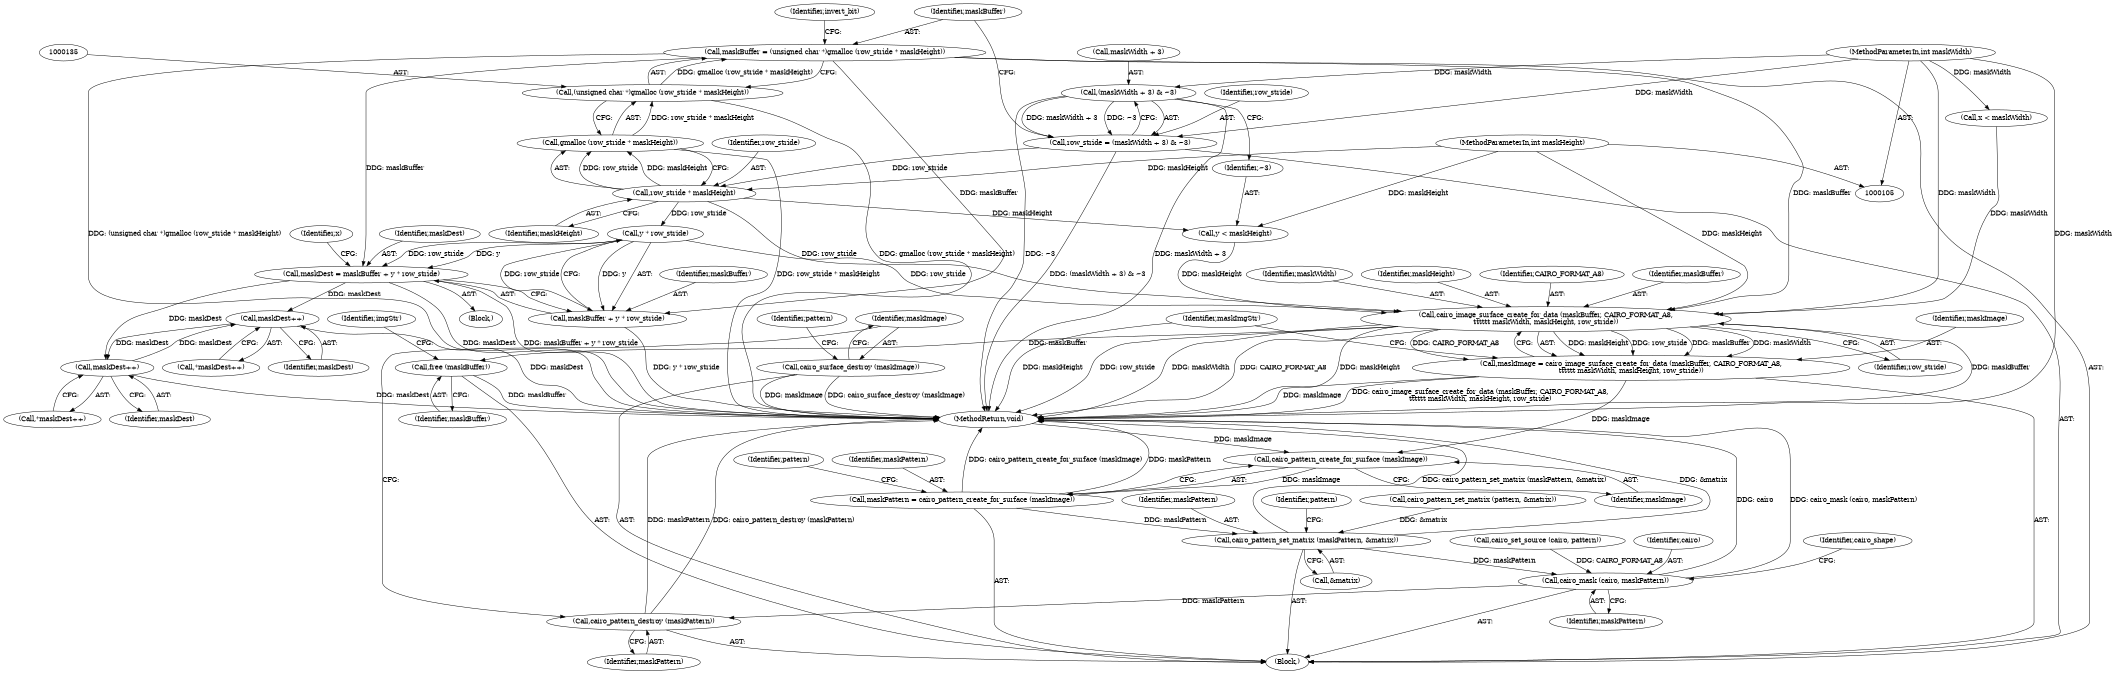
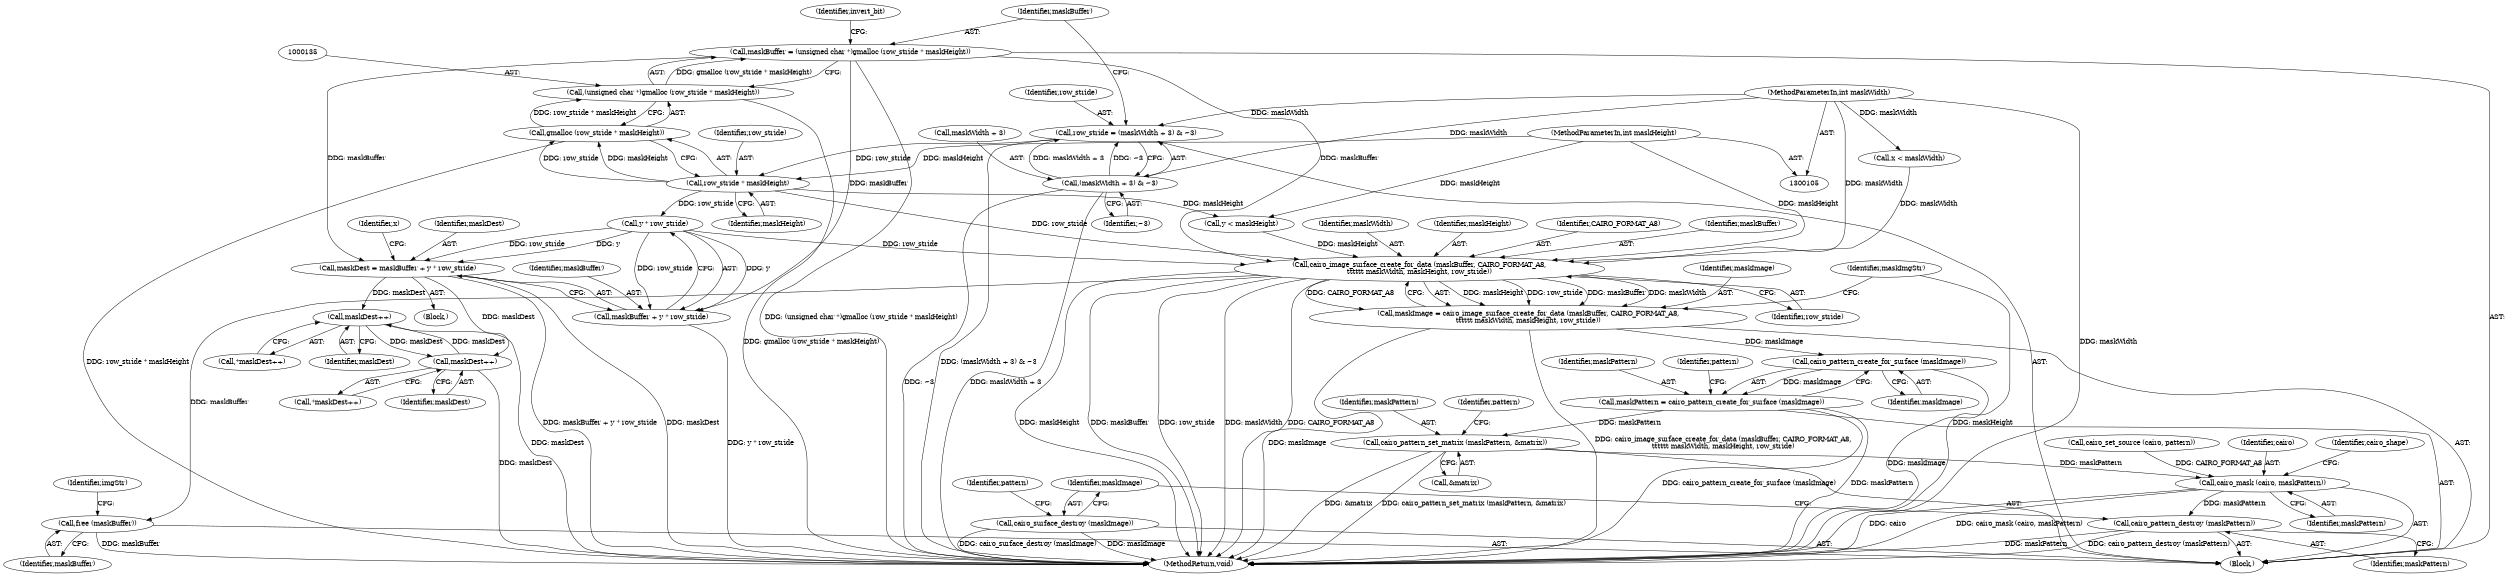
  digraph {
    n1 [label="(Call,maskBuffer = (unsigned char *)gmalloc (row_stride * maskHeight))"]
    n2 [label="(Call,(unsigned char *)gmalloc (row_stride * maskHeight))"]
    n3 [label="(Call,maskDest = maskBuffer + y * row_stride)"]
    n4 [label="(Call,maskBuffer + y * row_stride)"]
    n5 [label="(Call,cairo_image_surface_create_for_data (maskBuffer, CAIRO_FORMAT_A8,\n\t\t\t\t\t\t maskWidth, maskHeight, row_stride))"]
    n6 [label="(Block,)"]
    n7 [label="(MethodReturn,void)"]
    n8 [label="(Call,gmalloc (row_stride * maskHeight))"]
    n9 [label="(Call,maskDest++)"]
    n10 [label="(Call,maskDest++)"]
    n11 [label="(Block,)"]
    n12 [label="(Call,y * row_stride)"]
    n13 [label="(Call,maskImage = cairo_image_surface_create_for_data (maskBuffer, CAIRO_FORMAT_A8,\n\t\t\t\t\t\t maskWidth, maskHeight, row_stride))"]
    n14 [label="(Call,free (maskBuffer))"]
    n15 [label="(Identifier,row_stride)"]
    n16 [label="(Call,row_stride * maskHeight)"]
    n17 [label="(Identifier,maskHeight)"]
    n18 [label="(Call,y < maskHeight)"]
    n19 [label="(Call,row_stride = (maskWidth + 3) & ~3)"]
    n20 [label="(Call,(maskWidth + 3) & ~3)"]
    n21 [label="(Identifier,~3)"]
    n22 [label="(MethodParameterIn,int maskWidth)"]
    n23 [label="(Call,x < maskWidth)"]
-   1000105
+   1000105 [label=1300105]
    n25 [label="(Call,maskWidth + 3)"]
    n26 [label="(MethodParameterIn,int maskHeight)"]
    n27 [label="(Call,*maskDest++)"]
    n28 [label="(Identifier,maskDest)"]
    n29 [label="(Identifier,maskDest)"]
    n30 [label="(Call,*maskDest++)"]
    n31 [label="(Call,cairo_pattern_create_for_surface (maskImage))"]
    n32 [label="(Identifier,maskBuffer)"]
    n33 [label="(Call,maskPattern = cairo_pattern_create_for_surface (maskImage))"]
    n34 [label="(Identifier,maskImage)"]
    n35 [label="(Call,cairo_pattern_set_matrix (maskPattern, &matrix))"]
    n36 [label="(Call,cairo_surface_destroy (maskImage))"]
    n37 [label="(Identifier,maskImage)"]
    n38 [label="(Call,cairo_mask (cairo, maskPattern))"]
    n39 [label="(Call,&matrix)"]
    n40 [label="(Call,cairo_pattern_destroy (maskPattern))"]
    n41 [label="(Identifier,maskPattern)"]
    n42 [label="(Identifier,maskPattern)"]
    n43 [label="(Identifier,x)"]
    n44 [label="(Call,cairo_set_source (cairo, pattern))"]
    n45 [label="(Identifier,maskDest)"]
    n46 [label="(Identifier,maskPattern)"]
    n47 [label="(Identifier,maskWidth)"]
    n48 [label="(Identifier,maskHeight)"]
    n49 [label="(Identifier,CAIRO_FORMAT_A8)"]
    n50 [label="(Identifier,row_stride)"]
    n51 [label="(Identifier,invert_bit)"]
    n52 [label="(Identifier,maskBuffer)"]
    n53 [label="(Identifier,maskBuffer)"]
-   n54 [label="(Call,cairo_pattern_set_matrix (pattern, &matrix))"]
    n55 [label="(Identifier,maskBuffer)"]
    n56 [label="(Identifier,row_stride)"]
    n57 [label="(Identifier,maskPattern)"]
    n58 [label="(Identifier,maskImage)"]
    n59 [label="(Identifier,imgStr)"]
    n60 [label="(Identifier,pattern)"]
    n61 [label="(Identifier,pattern)"]
    n62 [label="(Identifier,maskImgStr)"]
    n63 [label="(Identifier,cairo)"]
    n64 [label="(Identifier,pattern)"]
    n65 [label="(Identifier,cairo_shape)"]
    1000135
    n1 -> n2 [label="CFG: "]
    n1 -> n3 [label="DDG: maskBuffer"]
    n1 -> n4 [label="DDG: maskBuffer"]
    n1 -> n5 [label="DDG: maskBuffer"]
    n1 -> n6 [label="AST: "]
    n1 -> n7 [label="DDG: (unsigned char *)gmalloc (row_stride * maskHeight)"]
    n2 -> n1 [label="AST: "]
    n2 -> n1 [label="DDG: gmalloc (row_stride * maskHeight)"]
    n2 -> n7 [label="DDG: gmalloc (row_stride * maskHeight)"]
    n2 -> n8 [label="CFG: "]
    n3 -> n4 [label="CFG: "]
    n3 -> n7 [label="DDG: maskBuffer + y * row_stride"]
    n3 -> n7 [label="DDG: maskDest"]
    n3 -> n9 [label="DDG: maskDest"]
    n3 -> n10 [label="DDG: maskDest"]
    n3 -> n11 [label="AST: "]
    n4 -> n3 [label="AST: "]
    n4 -> n7 [label="DDG: y * row_stride"]
    n4 -> n12 [label="CFG: "]
    n5 -> n7 [label="DDG: maskHeight"]
    n5 -> n7 [label="DDG: maskBuffer"]
    n5 -> n7 [label="DDG: row_stride"]
    n5 -> n7 [label="DDG: maskWidth"]
    n5 -> n7 [label="DDG: CAIRO_FORMAT_A8"]
    n5 -> n13 [label="AST: "]
    n5 -> n13 [label="DDG: maskHeight"]
    n5 -> n13 [label="DDG: row_stride"]
    n5 -> n13 [label="DDG: maskBuffer"]
    n5 -> n13 [label="DDG: maskWidth"]
    n5 -> n13 [label="DDG: CAIRO_FORMAT_A8"]
    n5 -> n14 [label="DDG: maskBuffer"]
    n5 -> n15 [label="CFG: "]
    n8 -> n2 [label="AST: "]
    n8 -> n2 [label="DDG: row_stride * maskHeight"]
    n8 -> n7 [label="DDG: row_stride * maskHeight"]
    n8 -> n16 [label="CFG: "]
    n9 -> n7 [label="DDG: maskDest"]
    n9 -> n10 [label="DDG: maskDest"]
    n9 -> n27 [label="AST: "]
    n9 -> n28 [label="CFG: "]
    n10 -> n7 [label="DDG: maskDest"]
    n10 -> n9 [label="DDG: maskDest"]
    n10 -> n29 [label="CFG: "]
    n10 -> n30 [label="AST: "]
    n12 -> n3 [label="DDG: y"]
    n12 -> n3 [label="DDG: row_stride"]
    n12 -> n4 [label="AST: "]
    n12 -> n4 [label="DDG: y"]
    n12 -> n4 [label="DDG: row_stride"]
    n12 -> n5 [label="DDG: row_stride"]
    n13 -> n5 [label="CFG: "]
    n13 -> n6 [label="AST: "]
    n13 -> n7 [label="DDG: maskImage"]
    n13 -> n7 [label="DDG: cairo_image_surface_create_for_data (maskBuffer, CAIRO_FORMAT_A8,\n\t\t\t\t\t\t maskWidth, maskHeight, row_stride)"]
    n13 -> n31 [label="DDG: maskImage"]
    n14 -> n6 [label="AST: "]
    n14 -> n7 [label="DDG: maskBuffer"]
    n14 -> n32 [label="CFG: "]
    n15 -> n5 [label="AST: "]
    n16 -> n5 [label="DDG: row_stride"]
    n16 -> n8 [label="AST: "]
    n16 -> n8 [label="DDG: row_stride"]
    n16 -> n8 [label="DDG: maskHeight"]
    n16 -> n12 [label="DDG: row_stride"]
    n16 -> n17 [label="CFG: "]
    n16 -> n18 [label="DDG: maskHeight"]
    n17 -> n16 [label="AST: "]
    n18 -> n5 [label="DDG: maskHeight"]
    n19 -> n6 [label="AST: "]
    n19 -> n7 [label="DDG: (maskWidth + 3) & ~3"]
    n19 -> n16 [label="DDG: row_stride"]
    n19 -> n20 [label="CFG: "]
    n20 -> n7 [label="DDG: ~3"]
    n20 -> n7 [label="DDG: maskWidth + 3"]
    n20 -> n19 [label="AST: "]
    n20 -> n19 [label="DDG: maskWidth + 3"]
    n20 -> n19 [label="DDG: ~3"]
    n20 -> n21 [label="CFG: "]
-   n21 -> n18 [label="AST: "]
+   n21 -> n20 [label="AST: "]
    n22 -> n5 [label="DDG: maskWidth"]
    n22 -> n7 [label="DDG: maskWidth"]
    n22 -> n19 [label="DDG: maskWidth"]
    n22 -> n20 [label="DDG: maskWidth"]
    n22 -> n23 [label="DDG: maskWidth"]
    n22 -> 1000105 [label="AST: "]
    n23 -> n5 [label="DDG: maskWidth"]
    n25 -> n20 [label="AST: "]
    n26 -> n5 [label="DDG: maskHeight"]
    n26 -> n16 [label="DDG: maskHeight"]
    n26 -> n18 [label="DDG: maskHeight"]
    n26 -> 1000105 [label="AST: "]
    n27 -> n9 [label="CFG: "]
    n28 -> n9 [label="AST: "]
    n29 -> n10 [label="AST: "]
    n30 -> n10 [label="CFG: "]
-   n7 -> n31 [label="DDG: maskImage"]
+   n31 -> n7 [label="DDG: maskImage"]
    n31 -> n33 [label="AST: "]
    n31 -> n33 [label="DDG: maskImage"]
    n31 -> n34 [label="CFG: "]
    n32 -> n14 [label="AST: "]
    n33 -> n6 [label="AST: "]
    n33 -> n7 [label="DDG: cairo_pattern_create_for_surface (maskImage)"]
    n33 -> n7 [label="DDG: maskPattern"]
    n33 -> n31 [label="CFG: "]
    n33 -> n35 [label="DDG: maskPattern"]
    n34 -> n31 [label="AST: "]
    n35 -> n6 [label="AST: "]
    n35 -> n7 [label="DDG: cairo_pattern_set_matrix (maskPattern, &matrix)"]
    n35 -> n7 [label="DDG: &matrix"]
    n35 -> n38 [label="DDG: maskPattern"]
    n35 -> n39 [label="CFG: "]
    n36 -> n6 [label="AST: "]
    n36 -> n7 [label="DDG: cairo_surface_destroy (maskImage)"]
    n36 -> n7 [label="DDG: maskImage"]
    n36 -> n37 [label="CFG: "]
    n37 -> n36 [label="AST: "]
    n37 -> n40 [label="CFG: "]
    n38 -> n6 [label="AST: "]
    n38 -> n7 [label="DDG: cairo"]
    n38 -> n7 [label="DDG: cairo_mask (cairo, maskPattern)"]
    n38 -> n40 [label="DDG: maskPattern"]
    n38 -> n41 [label="CFG: "]
    n39 -> n35 [label="AST: "]
    n40 -> n6 [label="AST: "]
    n40 -> n7 [label="DDG: maskPattern"]
    n40 -> n7 [label="DDG: cairo_pattern_destroy (maskPattern)"]
    n40 -> n42 [label="CFG: "]
    n41 -> n38 [label="AST: "]
    n42 -> n40 [label="AST: "]
    n43 -> n3 [label="CFG: "]
    n44 -> n38 [label="DDG: CAIRO_FORMAT_A8"]
    n45 -> n3 [label="AST: "]
    n46 -> n33 [label="AST: "]
    n47 -> n5 [label="AST: "]
    n48 -> n5 [label="AST: "]
    n49 -> n5 [label="AST: "]
    n50 -> n16 [label="AST: "]
    n51 -> n1 [label="CFG: "]
    n52 -> n4 [label="AST: "]
    n53 -> n5 [label="AST: "]
-   n54 -> n35 [label="DDG: &matrix"]
    n55 -> n1 [label="AST: "]
    n55 -> n19 [label="CFG: "]
    n56 -> n19 [label="AST: "]
    n57 -> n35 [label="AST: "]
    n58 -> n13 [label="AST: "]
    n59 -> n14 [label="CFG: "]
    n60 -> n36 [label="CFG: "]
    n61 -> n35 [label="CFG: "]
    n62 -> n7 [label="DDG: maskHeight"]
    n62 -> n13 [label="CFG: "]
    n63 -> n38 [label="AST: "]
    n64 -> n33 [label="CFG: "]
    n65 -> n38 [label="CFG: "]
    1000135 -> n2 [label="AST: "]
  }
